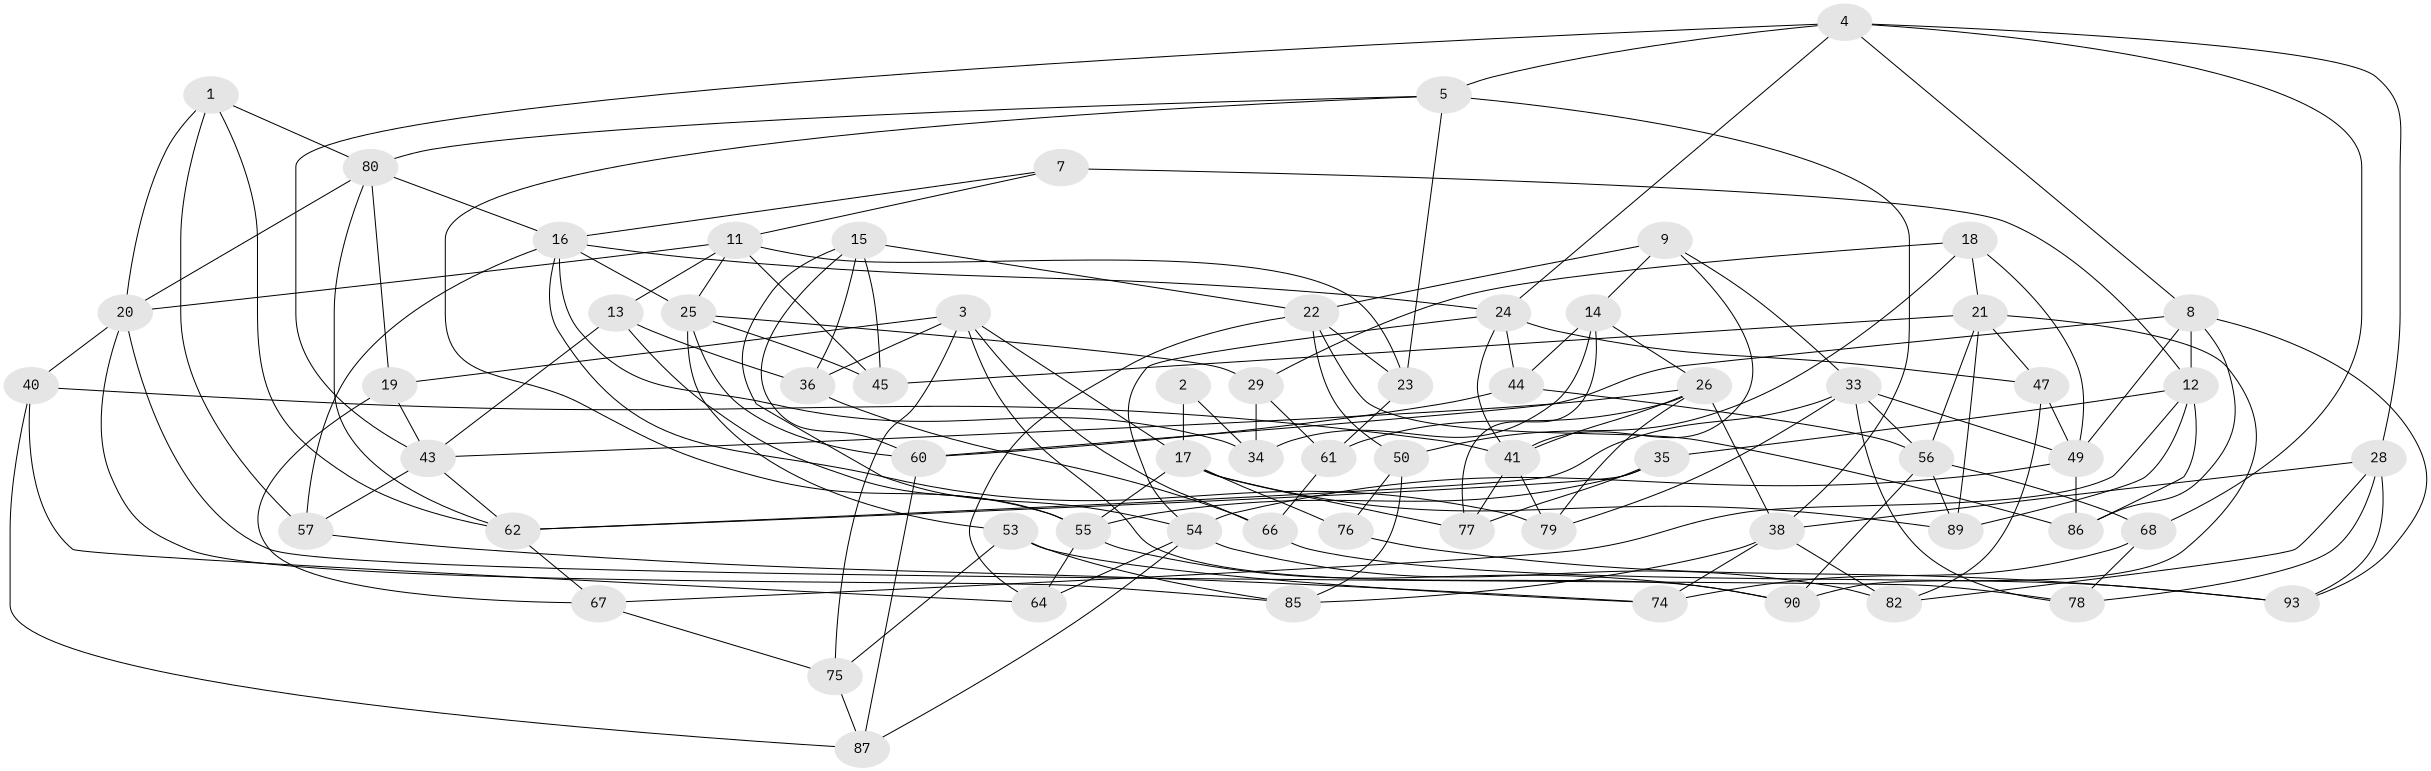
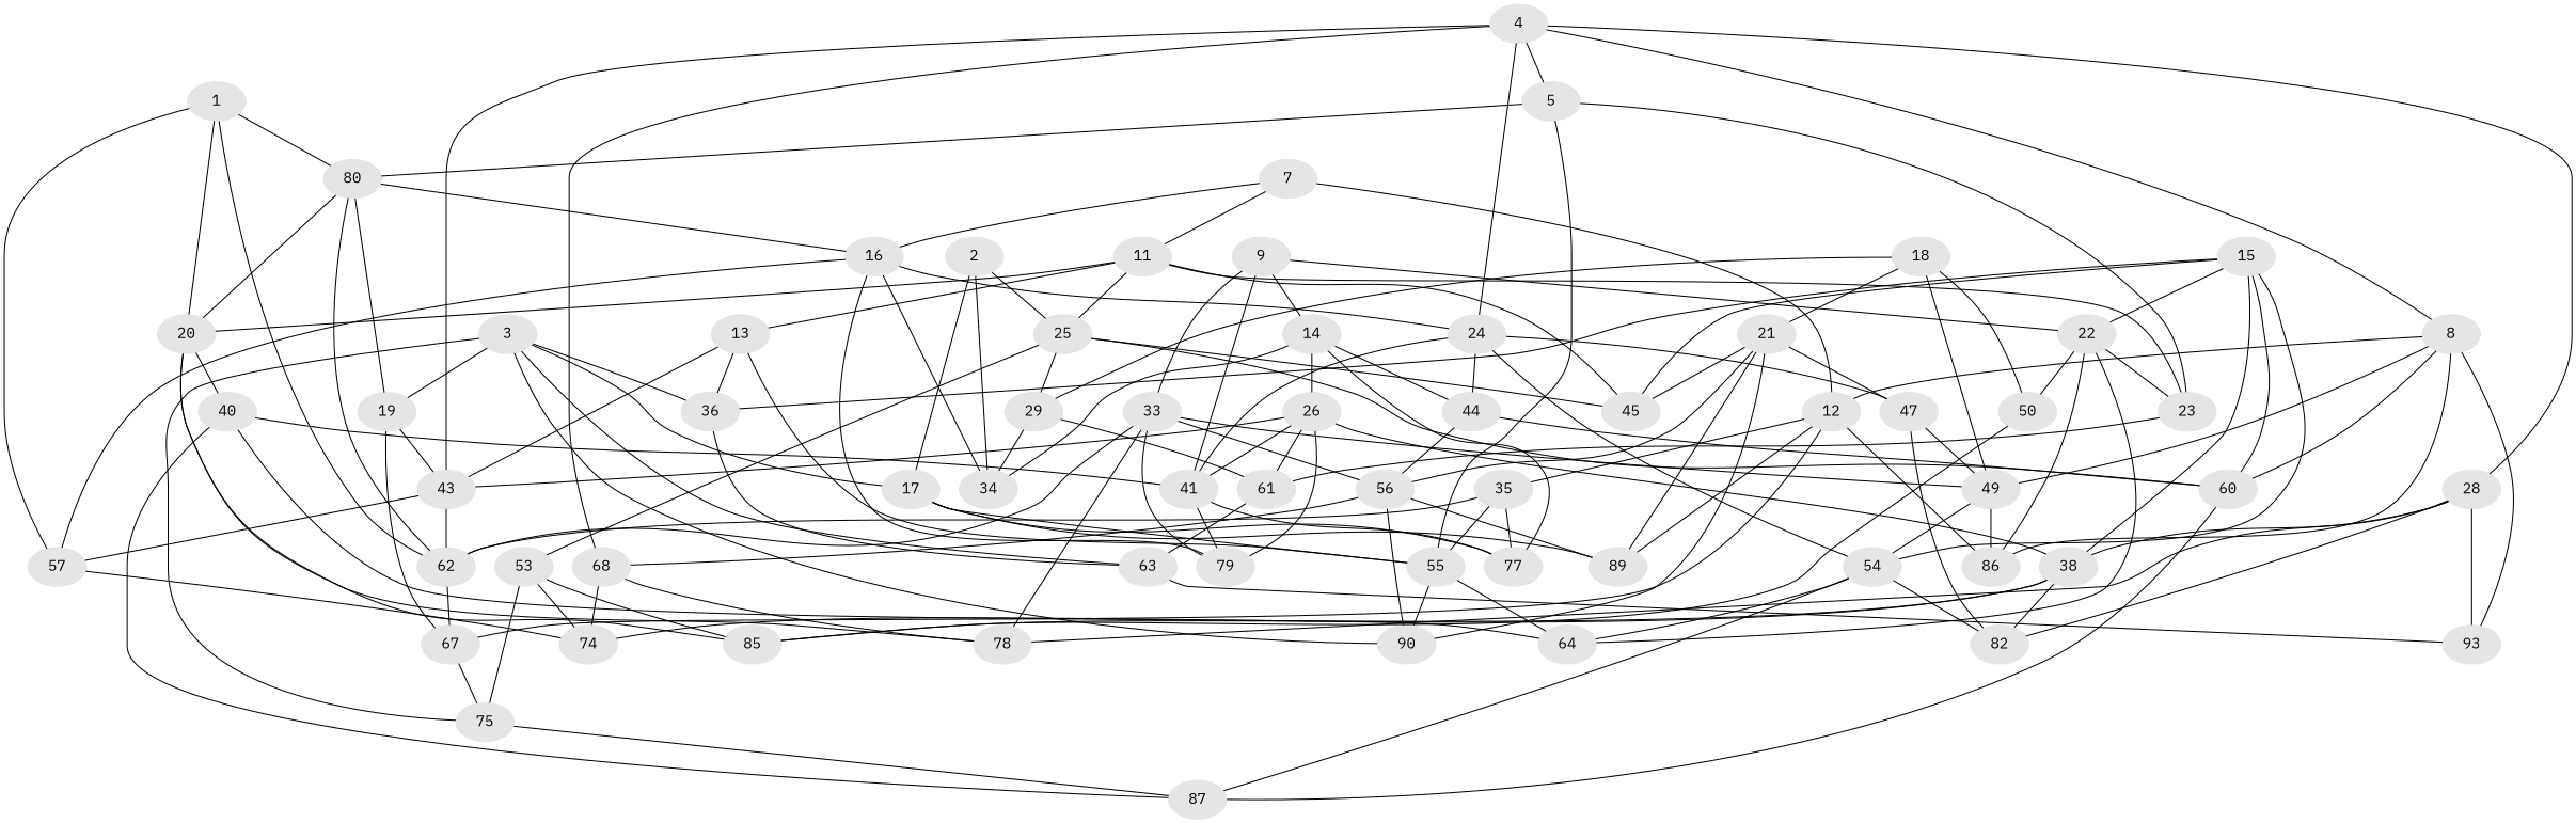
  graph {
    fontname="IBM Plex Mono"
    node [color=gray90 fontname="IBM Plex Mono" style=filled]
    edge [fontname="IBM Plex Mono"]
    n1 [label=80 super="+70"]
    20 [super="+83"]
    62 [super="+69"]
    19
    16 [super="+80"]
    1
    57
    40
    78
    85
    74
    67
    17 [super="+42"]
    55 [super="+71"]
    89
    77
-   76
    2
    25 [super="+91"]
    34 [super="+81"]
    60 [super="+92"]
    45
    29
    53
    3 [super="+59"]
    36
-   66
+   66 [label=63]
    75
    90
    43 [super="+65"]
    93
    87
    4 [super="+6"]
    5
    8 [super="+48"]
    24 [super="+58"]
    28 [super="+31"]
    68
    23
    12 [super="+27"]
    49 [super="+84"]
    86
    41 [super="+46"]
    44
    54 [super="+88"]
    47
    38 [super="+51"]
    82
    61
    64
    11 [super="+32"]
    13
    7
    35
    79
    14 [super="+37"]
    26 [super="+30"]
    9
    22 [super="+63"]
    33 [super="+52"]
    50
    56 [super="+72"]
    15 [super="+39"]
    21 [super="+73"]
    18
    n1 -- 20
    n1 -- 62
    n1 -- 19
    n1 -- 16
    20 -- 40
    20 -- 78
    20 -- 85
    62 -- 67
    19 -- 67
    19 -- 43
    16 -- 57
    16 -- 34
    16 -- 24
    16 -- 79
    1 -- n1
    1 -- 20
    1 -- 62
    1 -- 57
    57 -- 74
    40 -- 87
    40 -- 41
    40 -- 64
    67 -- 75
    17 -- 55
    17 -- 89
    17 -- 77
-   17 -- 76
    55 -- 90
    55 -- 64
-   76 -- 93
    2 -- 17
-   16 -- 25
+   2 -- 25
    2 -- 34 [weight=2]
    25 -- 60
    25 -- 45
    25 -- 29
    25 -- 53
    60 -- 87
    29 -- 34
    29 -- 61
    53 -- 85
    53 -- 74
    53 -- 75
    3 -- 19
    3 -- 17
    3 -- 36
    3 -- 66
    3 -- 75
    3 -- 90
    36 -- 66
    66 -- 93
    75 -- 87
    43 -- 62
    43 -- 57
    4 -- 43
    4 -- 5
    4 -- 8
    4 -- 24
    4 -- 28
    4 -- 68
    5 -- n1
    5 -- 55
    5 -- 23
    8 -- 60
    8 -- 93
    8 -- 12
    8 -- 49
    8 -- 86
    24 -- 41
    24 -- 44
    24 -- 54
    24 -- 47
    28 -- 78
    28 -- 93
    28 -- 38
    28 -- 82
    68 -- 78
    68 -- 74
    23 -- 61
    12 -- 67
    12 -- 89
    12 -- 86
    12 -- 35
    49 -- 86
    49 -- 54
    41 -- 77
    41 -- 79
    44 -- 60
    44 -- 56
    54 -- 87
    54 -- 82
    54 -- 64
    47 -- 49
    47 -- 82
    38 -- 85
    38 -- 74
    38 -- 82
    61 -- 66
    11 -- 20
    11 -- 25
    11 -- 45
    11 -- 23
    11 -- 13
    13 -- 55
    13 -- 36
    13 -- 43
    7 -- 16
    7 -- 12 [weight=2]
    7 -- 11
    35 -- 62
    35 -- 55
    35 -- 77
    14 -- 77
    14 -- 34 [weight=2]
    14 -- 44
    14 -- 26
    26 -- 43
    26 -- 41
    26 -- 38
    26 -- 61
    26 -- 79
    9 -- 41
    9 -- 14
    9 -- 22
    9 -- 33
    22 -- 23
    22 -- 86
    22 -- 64
    22 -- 50
    33 -- 62
    33 -- 78
    33 -- 49
    33 -- 79
    33 -- 56
    50 -- 85
-   50 -- 76
    56 -- 89
    56 -- 90
    56 -- 68
    15 -- 60
    15 -- 45
    15 -- 36
    15 -- 54
-   5 -- 38
+   15 -- 38
    15 -- 22
    21 -- 89
    21 -- 45
    21 -- 90
    21 -- 47
    21 -- 56
    18 -- 29
    18 -- 49
    18 -- 50
    18 -- 21
  }
